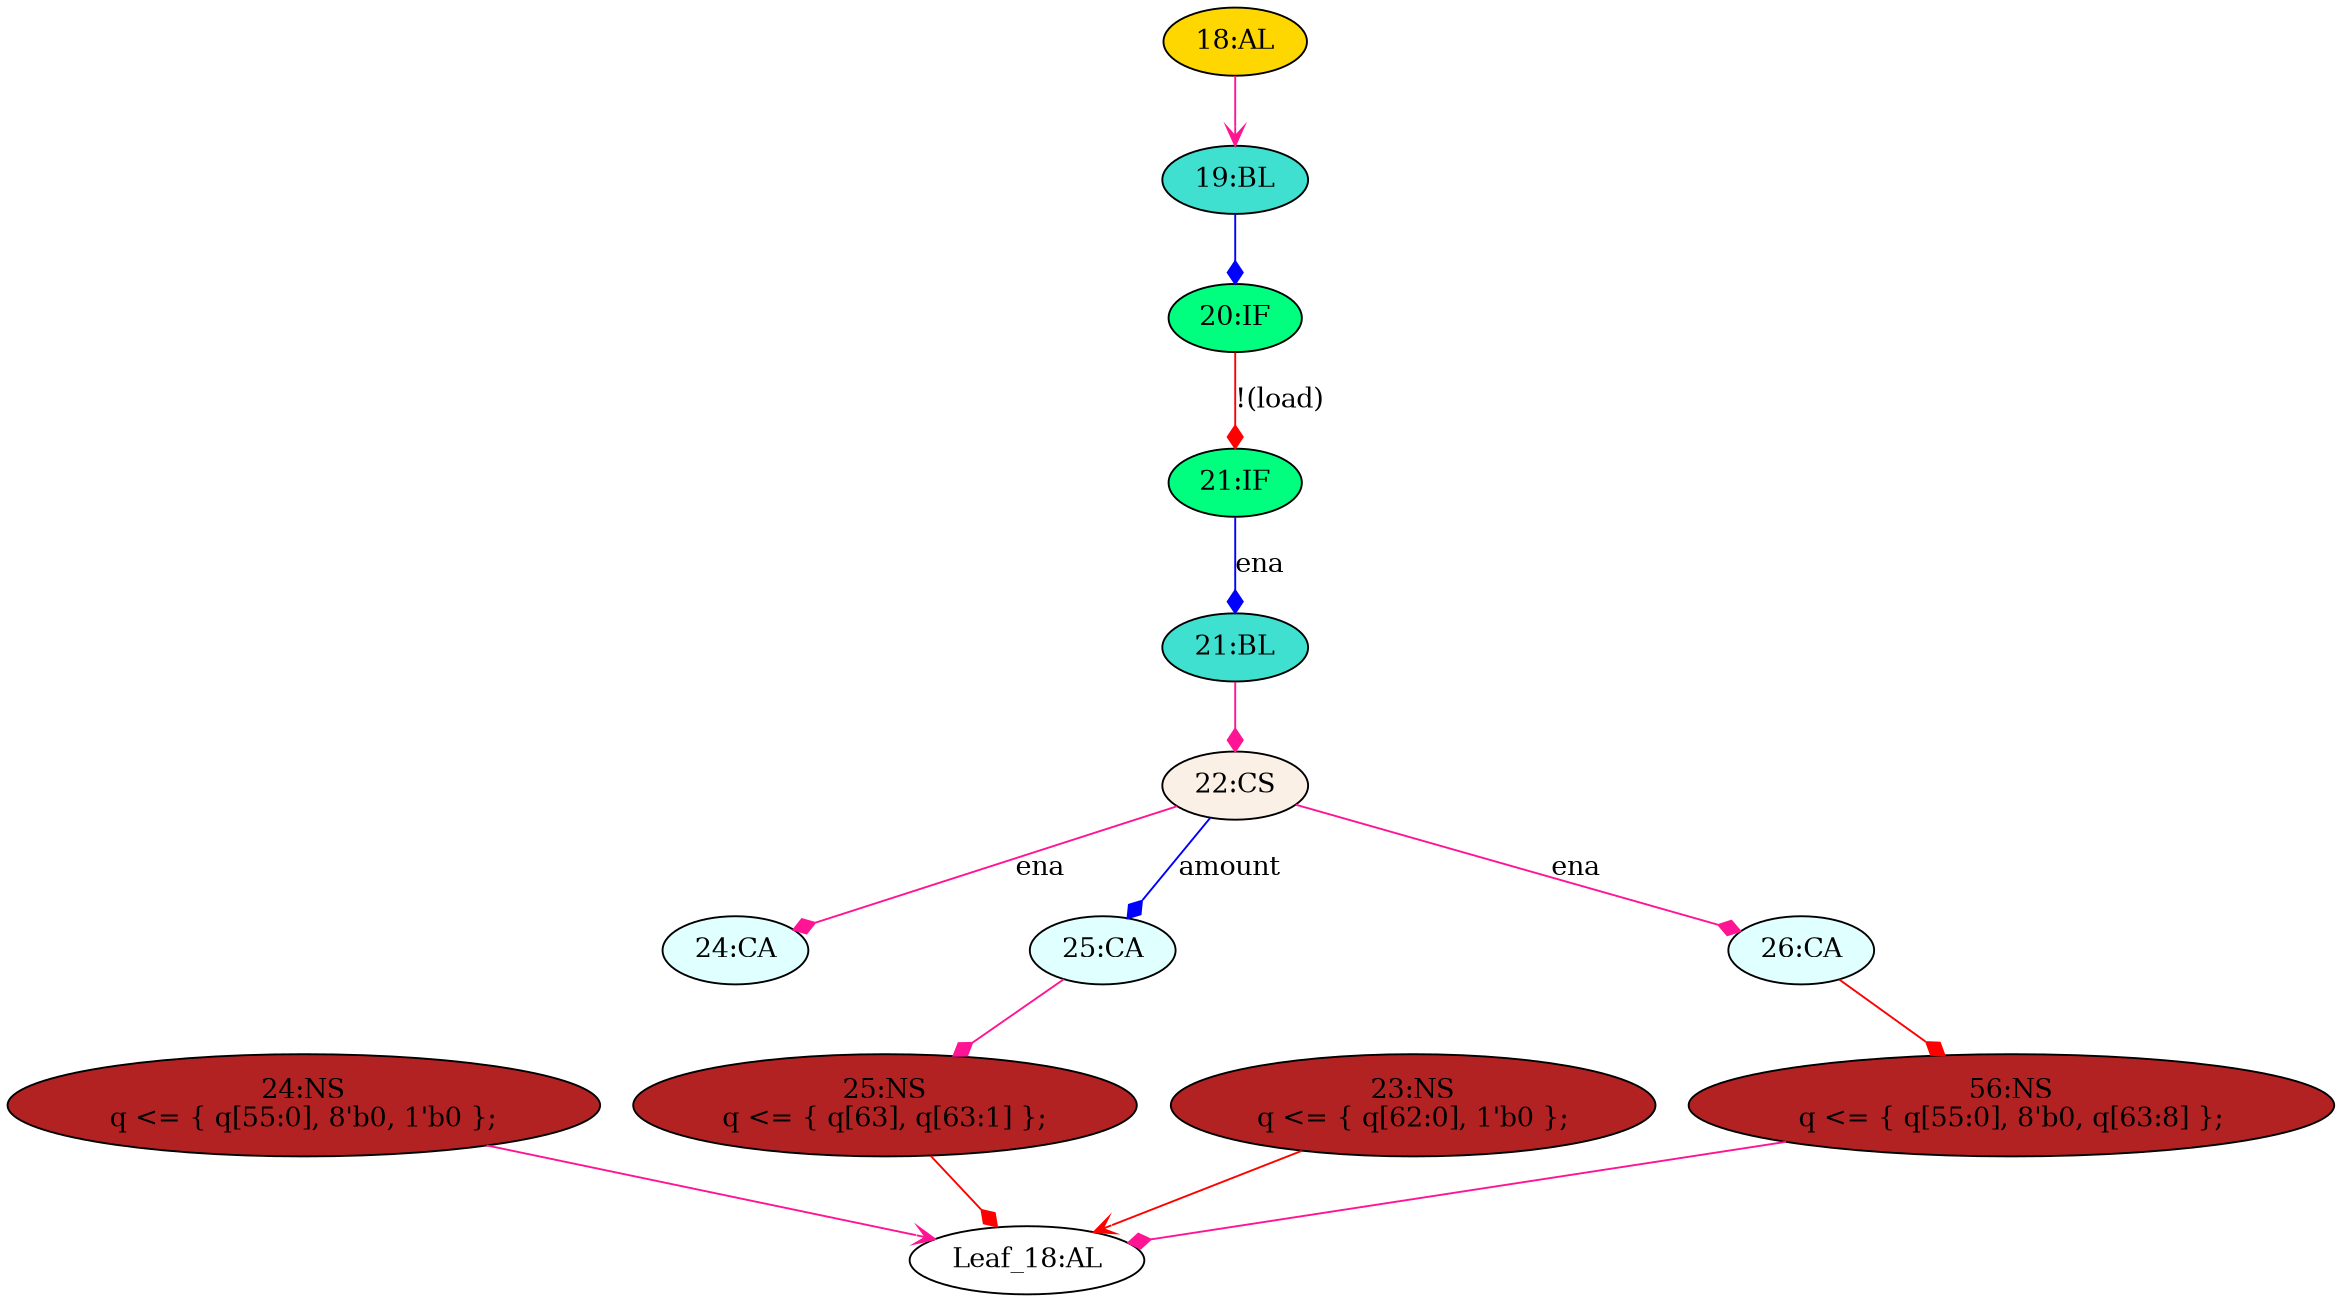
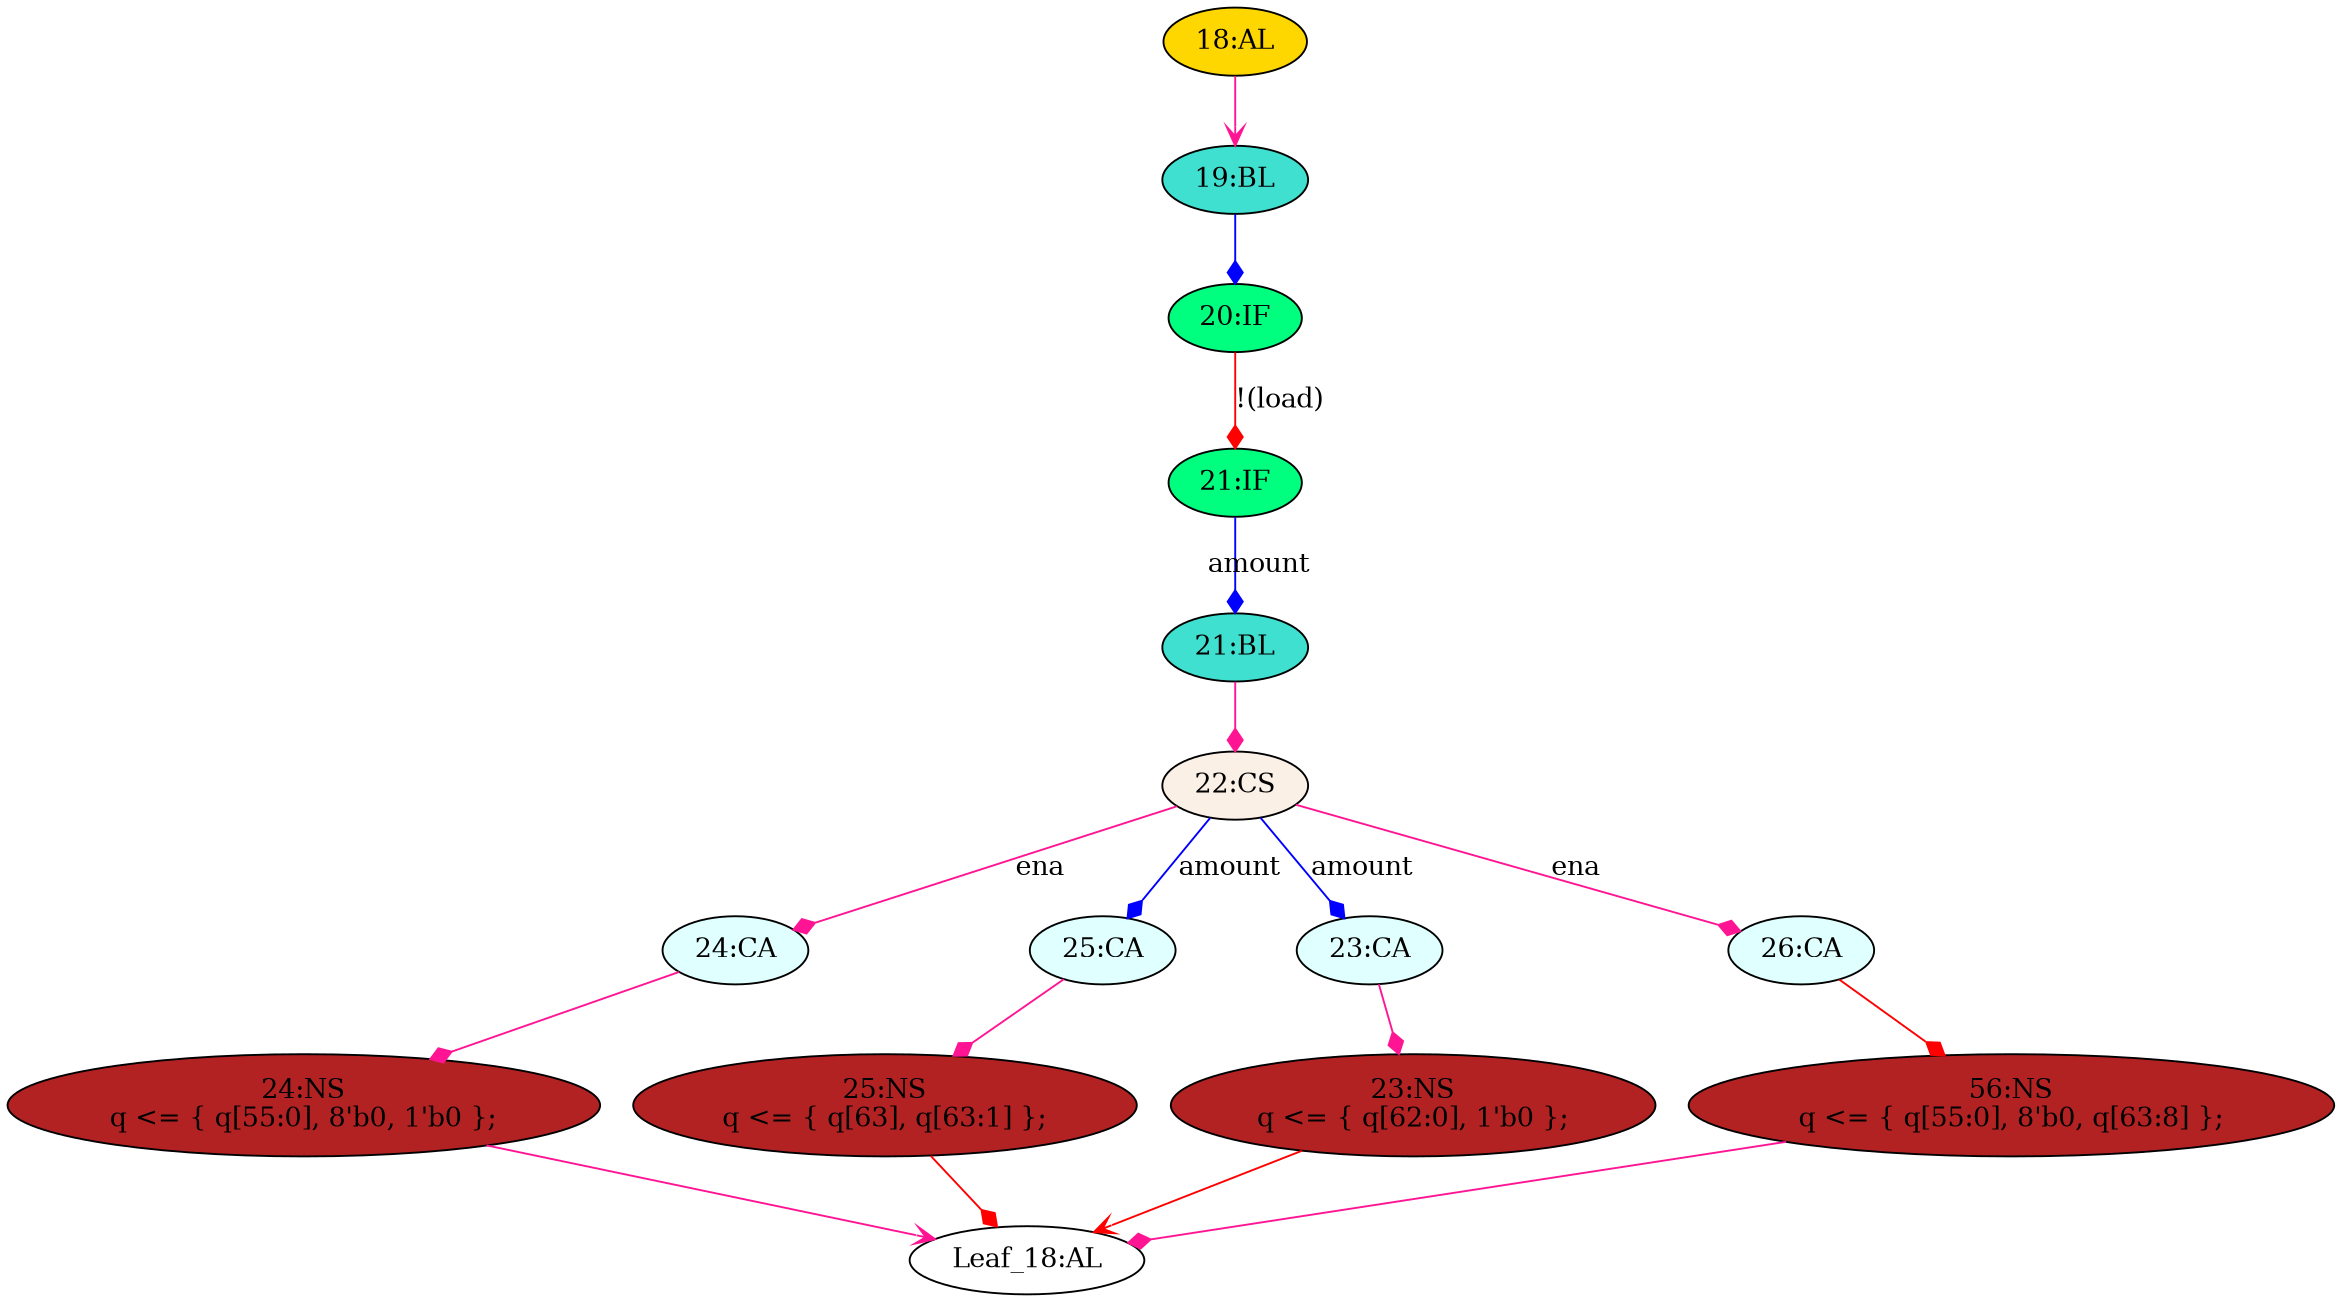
  strict digraph {
    node [fillcolor=lightcyan statements="[]" style=filled typ=Case]
    edge [arrowhead=diamond color=deeppink cond="[]" lineno=None]
    n1 [ast="<pyverilog.vparser.ast.Case object at 0x7f065cbea0d0>" label="24:CA"]
    n2 [ast="<pyverilog.vparser.ast.NonblockingSubstitution object at 0x7f065cbea150>" fillcolor=firebrick label="24:NS\nq <= { q[55:0], 8'b0, 1'b0 };" statements="[<pyverilog.vparser.ast.NonblockingSubstitution object at 0x7f065cbea150>]" typ=NonblockingSubstitution]
    n3 [def_var="['q']" label="Leaf_18:AL" fillcolor="" statements="" style="" typ=""]
    n4 [ast="<pyverilog.vparser.ast.Block object at 0x7f065cbeee50>" fillcolor=turquoise label="19:BL" typ=Block]
    n5 [ast="<pyverilog.vparser.ast.IfStatement object at 0x7f065cbeee90>" fillcolor=springgreen label="20:IF" typ=IfStatement]
    n6 [ast="<pyverilog.vparser.ast.IfStatement object at 0x7f065cbeef10>" fillcolor=springgreen label="21:IF" typ=IfStatement]
    n7 [ast="<pyverilog.vparser.ast.Block object at 0x7f065cbeef90>" fillcolor=turquoise label="21:BL" typ=Block]
    n8 [ast="<pyverilog.vparser.ast.CaseStatement object at 0x7f065cbeefd0>" fillcolor=linen label="22:CS" typ=CaseStatement]
    n9 [ast="<pyverilog.vparser.ast.Case object at 0x7f065cbea410>" label="25:CA"]
+   n10 [ast="<pyverilog.vparser.ast.Case object at 0x7f065cbeea50>" label="23:CA"]
    n11 [ast="<pyverilog.vparser.ast.Case object at 0x7f065cbea7d0>" label="26:CA"]
    n12 [ast="<pyverilog.vparser.ast.NonblockingSubstitution object at 0x7f065cbea490>" fillcolor=firebrick label="25:NS\nq <= { q[63], q[63:1] };" statements="[<pyverilog.vparser.ast.NonblockingSubstitution object at 0x7f065cbea490>]" typ=NonblockingSubstitution]
    n13 [ast="<pyverilog.vparser.ast.NonblockingSubstitution object at 0x7f065cbeeb90>" fillcolor=firebrick label="23:NS\nq <= { q[62:0], 1'b0 };" statements="[<pyverilog.vparser.ast.NonblockingSubstitution object at 0x7f065cbeeb90>]" typ=NonblockingSubstitution]
    n14 [ast="<pyverilog.vparser.ast.NonblockingSubstitution object at 0x7f065cbea850>" fillcolor=firebrick label="56:NS\nq <= { q[55:0], 8'b0, q[63:8] };" statements="[<pyverilog.vparser.ast.NonblockingSubstitution object at 0x7f065cbea850>]" typ=NonblockingSubstitution]
    n15 [ast="<pyverilog.vparser.ast.Always object at 0x7f065cbeaed0>" clk_sens=True fillcolor=gold label="18:AL" sens="['clk']" typ=Always use_var="['load', 'ena', 'amount', 'data', 'q']"]
+   n1 -> n2
    n2 -> n3 [arrowhead=vee]
    n4 -> n5 [color=blue]
    n5 -> n6 [color=red cond="['load']" label="!(load)" lineno=20]
-   n6 -> n7 [color=blue cond="['ena']" label=ena lineno=21]
+   n6 -> n7 [color=blue cond="['ena']" label=amount lineno=21]
    n7 -> n8
    n8 -> n1 [cond="['amount']" label=ena lineno=22]
    n8 -> n9 [color=blue cond="['amount']" label=amount lineno=22]
+   n8 -> n10 [color=blue cond="['amount']" label=amount lineno=22]
    n8 -> n11 [cond="['amount']" label=ena lineno=22]
    n9 -> n12
+   n10 -> n13
    n11 -> n14 [color=red]
    n12 -> n3 [color=red]
    n13 -> n3 [arrowhead=vee color=red]
    n14 -> n3
    n15 -> n4 [arrowhead=vee]
  }
